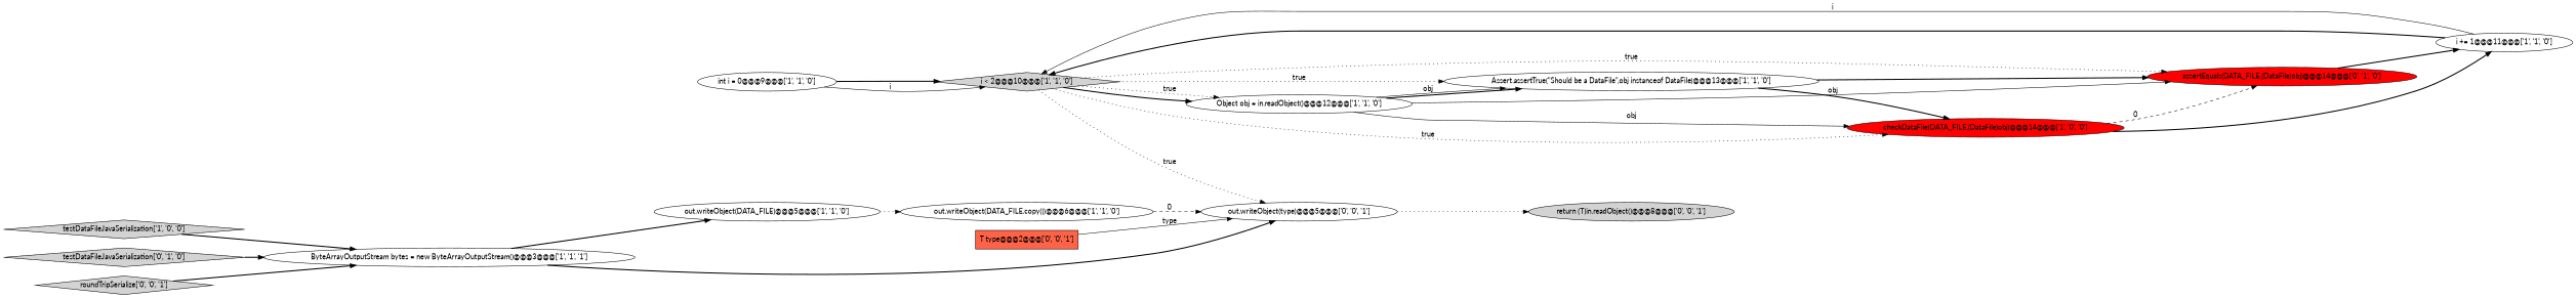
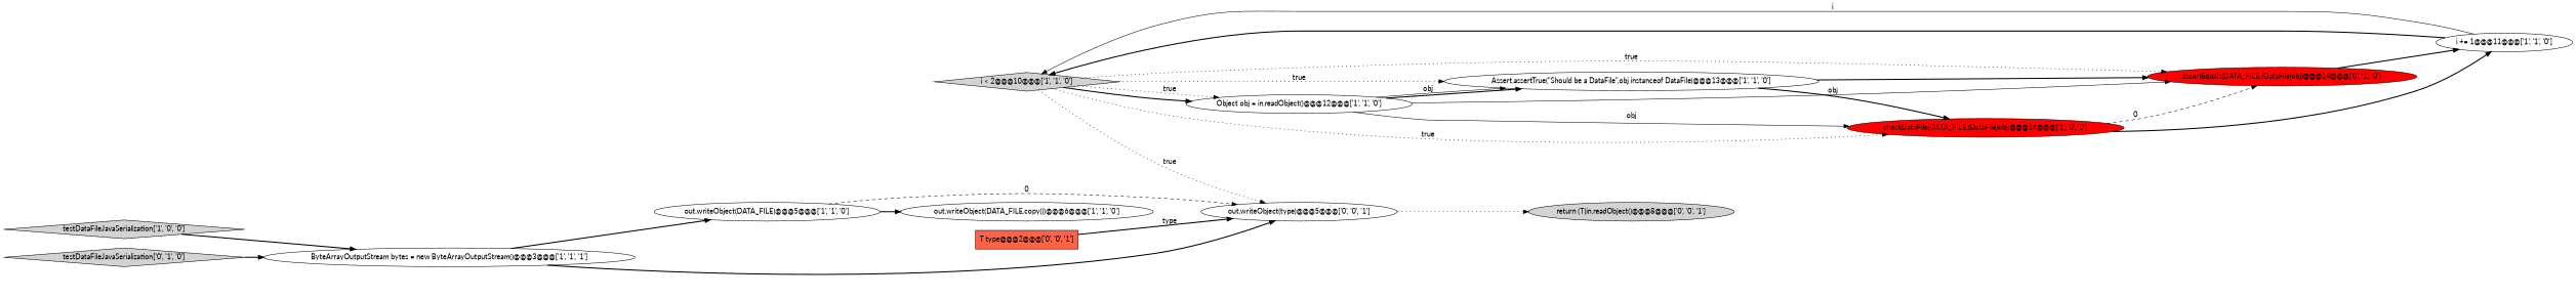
  digraph {
    fontname=Lato
    rankdir=LR
    node [fillcolor=white fontname=Lato shape=ellipse style=filled]
    edge [fontname=Lato style=bold]
    n1 [fillcolor=tomato label="T type@@@2@@@['0', '0', '1']" shape=box]
    n2 [label="out.writeObject(type)@@@5@@@['0', '0', '1']"]
    n3 [fillcolor=lightgray label="return (T)in.readObject()@@@8@@@['0', '0', '1']"]
    n4 [label="i += 1@@@11@@@['1', '1', '0']"]
    n5 [fillcolor=lightgray label="i < 2@@@10@@@['1', '1', '0']" shape=diamond]
    n6 [label="Object obj = in.readObject()@@@12@@@['1', '1', '0']"]
    n7 [label="Assert.assertTrue(\"Should be a DataFile\",obj instanceof DataFile)@@@13@@@['1', '1', '0']"]
    n8 [fillcolor=red label="checkDataFile(DATA_FILE,(DataFile)obj)@@@14@@@['1', '0', '0']"]
    n9 [fillcolor=red label="assertEquals(DATA_FILE,(DataFile)obj)@@@14@@@['0', '1', '0']"]
    n10 [label="ByteArrayOutputStream bytes = new ByteArrayOutputStream()@@@3@@@['1', '1', '1']"]
    n11 [label="out.writeObject(DATA_FILE)@@@5@@@['1', '1', '0']"]
    n12 [label="out.writeObject(DATA_FILE.copy())@@@6@@@['1', '1', '0']"]
-   n13 [label="int i = 0@@@9@@@['1', '1', '0']"]
    n14 [fillcolor=lightgray label="testDataFileJavaSerialization['1', '0', '0']" shape=diamond]
    n15 [fillcolor=lightgray label="testDataFileJavaSerialization['0', '1', '0']" shape=diamond]
-   n16 [fillcolor=lightgray label="roundTripSerialize['0', '0', '1']" shape=diamond]
-   n1 -> n2 [label=type style=solid]
+   n1 -> n2 [label=type]
    n2 -> n3 [style=dotted]
    n4 -> n5 [label=i style=solid]
    n4 -> n5
    n5 -> n2 [label=true style=dotted]
    n5 -> n6
    n5 -> n6 [label=true style=dotted]
    n5 -> n7 [label=true style=dotted]
    n5 -> n8 [label=true style=dotted]
    n5 -> n9 [label=true style=dotted]
    n6 -> n7 [label=obj style=solid]
    n6 -> n7
    n6 -> n8 [label=obj style=solid]
    n6 -> n9 [label=obj style=solid]
    n7 -> n8
    n7 -> n9
    n8 -> n4
    n8 -> n9 [label=0 style=dashed]
    n9 -> n4
    n10 -> n2
    n10 -> n11
-   n12 -> n2 [label=0 style=dashed]
-   n11 -> n12 [style=dotted]
-   n13 -> n5
-   n13 -> n5 [label=i style=solid]
+   n11 -> n2 [label=0 style=dashed]
+   n11 -> n12
    n14 -> n10
    n15 -> n10
-   n16 -> n10
  }
